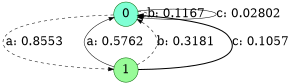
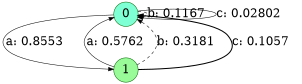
  digraph {
    node [fontsize=24 shape=circle style=filled color=darkgreen]
    edge [fontsize=24 style=solid]
    0 [fillcolor=aquamarine]
    1 [fillcolor=palegreen]
    0 -> 0 [label="b: 0.1167   " style=dashed]
    0 -> 0 [label="c: 0.02802  "]
-   0 -> 1 [label="a: 0.8553   " style=dashed]
+   0 -> 1 [label="a: 0.8553   "]
    1 -> 0 [label="a: 0.5762   "]
    1 -> 0 [label="b: 0.3181   " style=dashed]
    1 -> 0 [label="c: 0.1057   " style=bold]
  }
